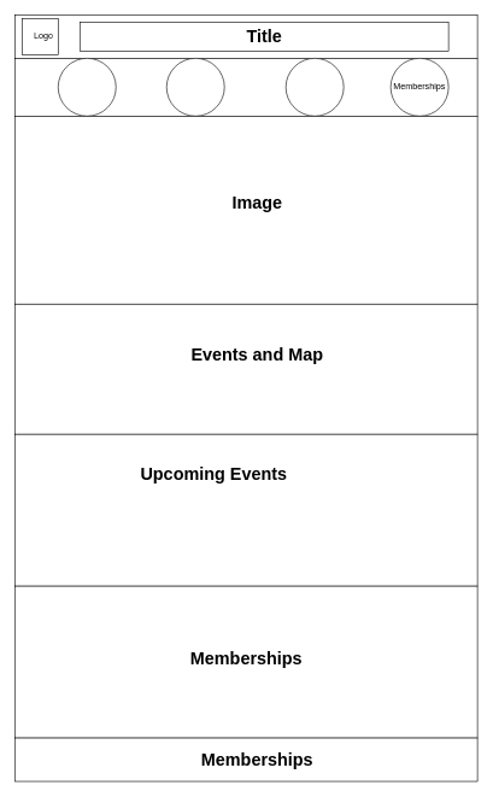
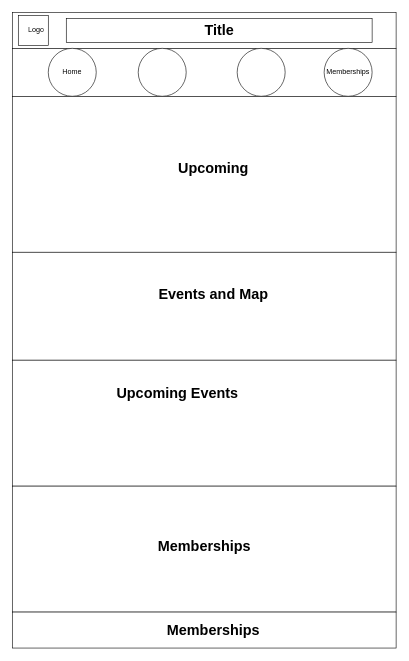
  <mxCell id="0" />
  <mxCell id="1" parent="0" />
  <mxCell id="2" value="" style="rounded=0;whiteSpace=wrap;html=1;" vertex="1" parent="1"><mxGeometry x="20" y="20" width="640" height="60" as="geometry" /></mxCell>
  <mxCell id="3" value="" style="rounded=0;whiteSpace=wrap;html=1;" vertex="1" parent="1"><mxGeometry x="110" y="30" width="510" height="40" as="geometry" /></mxCell>
  <mxCell id="4" value="" style="whiteSpace=wrap;html=1;aspect=fixed;" vertex="1" parent="1"><mxGeometry x="30" y="25" width="50" height="50" as="geometry" /></mxCell>
  <mxCell id="5" value="" style="rounded=0;whiteSpace=wrap;html=1;" vertex="1" parent="1"><mxGeometry x="20" y="80" width="640" height="80" as="geometry" /></mxCell>
  <mxCell id="6" value="" style="ellipse;whiteSpace=wrap;html=1;aspect=fixed;" vertex="1" parent="1"><mxGeometry x="80" y="80" width="80" height="80" as="geometry" /></mxCell>
  <mxCell id="7" value="" style="ellipse;whiteSpace=wrap;html=1;aspect=fixed;" vertex="1" parent="1"><mxGeometry x="230" y="80" width="80" height="80" as="geometry" /></mxCell>
  <mxCell id="8" value="" style="ellipse;whiteSpace=wrap;html=1;aspect=fixed;" vertex="1" parent="1"><mxGeometry x="395" y="80" width="80" height="80" as="geometry" /></mxCell>
  <mxCell id="9" value="" style="ellipse;whiteSpace=wrap;html=1;aspect=fixed;" vertex="1" parent="1"><mxGeometry x="540" y="80" width="80" height="80" as="geometry" /></mxCell>
  <mxCell id="10" value="Title" style="text;strokeColor=none;fillColor=none;html=1;fontSize=24;fontStyle=1;verticalAlign=middle;align=center;" vertex="1" parent="1"><mxGeometry x="110" y="30" width="510" height="40" as="geometry" /></mxCell>
+ <mxCell id="11" value="Home" style="text;html=1;strokeColor=none;fillColor=none;align=center;verticalAlign=middle;whiteSpace=wrap;overflow=hidden;" vertex="1" parent="1"><mxGeometry x="80" y="110" width="80" height="20" as="geometry" /></mxCell>
  <mxCell id="12" value="Memberships" style="text;html=1;strokeColor=none;fillColor=none;align=center;verticalAlign=middle;whiteSpace=wrap;overflow=hidden;" vertex="1" parent="1"><mxGeometry x="540" y="110" width="80" height="20" as="geometry" /></mxCell>
  <mxCell id="13" value="" style="rounded=0;whiteSpace=wrap;html=1;" vertex="1" parent="1"><mxGeometry x="20" y="160" width="640" height="260" as="geometry" /></mxCell>
  <mxCell id="14" value="Logo" style="text;html=1;strokeColor=none;fillColor=none;align=center;verticalAlign=middle;whiteSpace=wrap;overflow=hidden;" vertex="1" parent="1"><mxGeometry x="20" y="40" width="80" height="20" as="geometry" /></mxCell>
- <mxCell id="15" value="Image" style="text;strokeColor=none;fillColor=none;html=1;fontSize=24;fontStyle=1;verticalAlign=middle;align=center;" vertex="1" parent="1"><mxGeometry x="100" y="260" width="510" height="40" as="geometry" /></mxCell>
+ <mxCell id="15" value="Upcoming" style="text;strokeColor=none;fillColor=none;html=1;fontSize=24;fontStyle=1;verticalAlign=middle;align=center;" vertex="1" parent="1"><mxGeometry x="100" y="260" width="510" height="40" as="geometry" /></mxCell>
  <mxCell id="16" value="" style="rounded=0;whiteSpace=wrap;html=1;" vertex="1" parent="1"><mxGeometry x="20" y="420" width="640" height="180" as="geometry" /></mxCell>
  <mxCell id="17" value="Events and Map" style="text;strokeColor=none;fillColor=none;html=1;fontSize=24;fontStyle=1;verticalAlign=middle;align=center;" vertex="1" parent="1"><mxGeometry x="100" y="470" width="510" height="40" as="geometry" /></mxCell>
  <mxCell id="18" value="" style="rounded=0;whiteSpace=wrap;html=1;" vertex="1" parent="1"><mxGeometry x="20" y="600" width="640" height="210" as="geometry" /></mxCell>
  <mxCell id="19" value="Upcoming Events" style="text;strokeColor=none;fillColor=none;html=1;fontSize=24;fontStyle=1;verticalAlign=middle;align=center;" vertex="1" parent="1"><mxGeometry x="40" y="635" width="510" height="40" as="geometry" /></mxCell>
  <mxCell id="20" value="" style="rounded=0;whiteSpace=wrap;html=1;" vertex="1" parent="1"><mxGeometry x="20" y="810" width="640" height="210" as="geometry" /></mxCell>
  <mxCell id="21" value="Memberships" style="text;strokeColor=none;fillColor=none;html=1;fontSize=24;fontStyle=1;verticalAlign=middle;align=center;" vertex="1" parent="1"><mxGeometry x="85" y="890" width="510" height="40" as="geometry" /></mxCell>
  <mxCell id="22" value="" style="rounded=0;whiteSpace=wrap;html=1;" vertex="1" parent="1"><mxGeometry x="20" y="1020" width="640" height="60" as="geometry" /></mxCell>
  <mxCell id="23" value="Memberships" style="text;strokeColor=none;fillColor=none;html=1;fontSize=24;fontStyle=1;verticalAlign=middle;align=center;" vertex="1" parent="1"><mxGeometry x="100" y="1030" width="510" height="40" as="geometry" /></mxCell>
